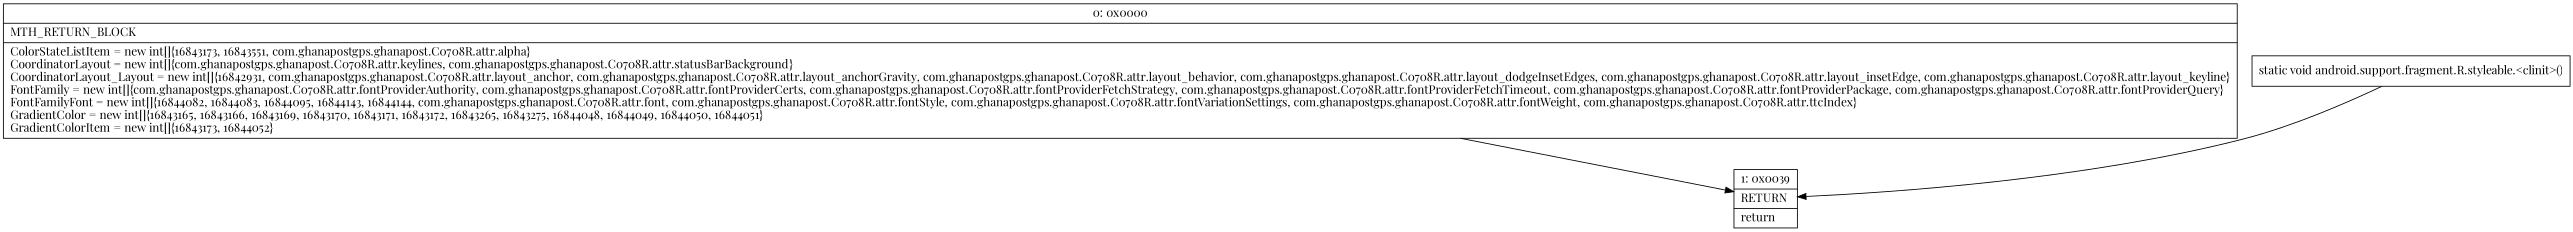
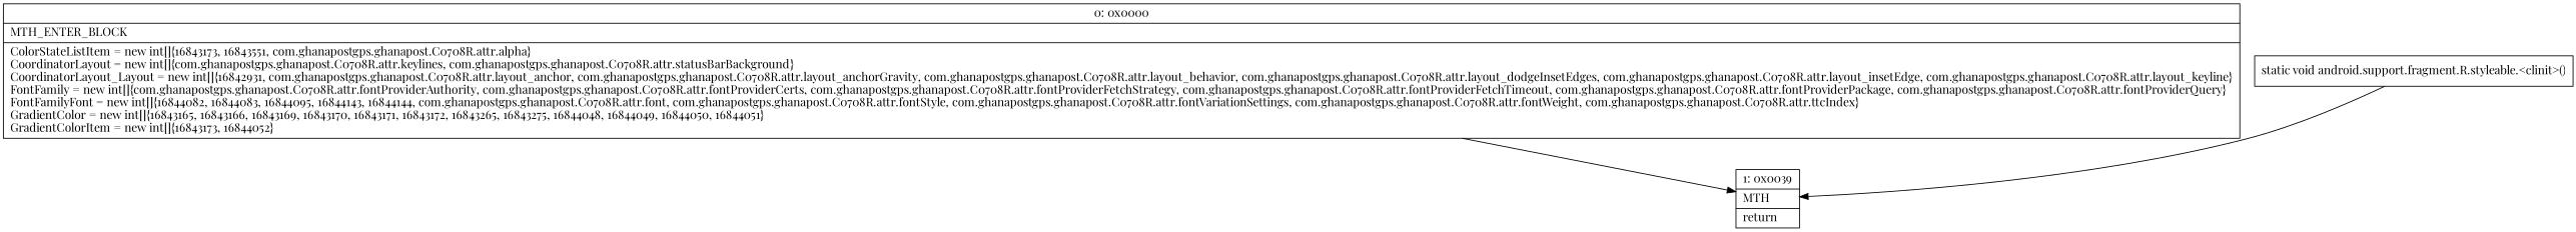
  digraph {
    fontname="Playfair Display"
    node [fontname="Playfair Display" shape=record]
    edge [fontname="Playfair Display"]
-   n1 [label="{0\:\ 0x0000|MTH_RETURN_BLOCK\l|ColorStateListItem = new int[]\{16843173, 16843551, com.ghanapostgps.ghanapost.C0708R.attr.alpha\}\lCoordinatorLayout = new int[]\{com.ghanapostgps.ghanapost.C0708R.attr.keylines, com.ghanapostgps.ghanapost.C0708R.attr.statusBarBackground\}\lCoordinatorLayout_Layout = new int[]\{16842931, com.ghanapostgps.ghanapost.C0708R.attr.layout_anchor, com.ghanapostgps.ghanapost.C0708R.attr.layout_anchorGravity, com.ghanapostgps.ghanapost.C0708R.attr.layout_behavior, com.ghanapostgps.ghanapost.C0708R.attr.layout_dodgeInsetEdges, com.ghanapostgps.ghanapost.C0708R.attr.layout_insetEdge, com.ghanapostgps.ghanapost.C0708R.attr.layout_keyline\}\lFontFamily = new int[]\{com.ghanapostgps.ghanapost.C0708R.attr.fontProviderAuthority, com.ghanapostgps.ghanapost.C0708R.attr.fontProviderCerts, com.ghanapostgps.ghanapost.C0708R.attr.fontProviderFetchStrategy, com.ghanapostgps.ghanapost.C0708R.attr.fontProviderFetchTimeout, com.ghanapostgps.ghanapost.C0708R.attr.fontProviderPackage, com.ghanapostgps.ghanapost.C0708R.attr.fontProviderQuery\}\lFontFamilyFont = new int[]\{16844082, 16844083, 16844095, 16844143, 16844144, com.ghanapostgps.ghanapost.C0708R.attr.font, com.ghanapostgps.ghanapost.C0708R.attr.fontStyle, com.ghanapostgps.ghanapost.C0708R.attr.fontVariationSettings, com.ghanapostgps.ghanapost.C0708R.attr.fontWeight, com.ghanapostgps.ghanapost.C0708R.attr.ttcIndex\}\lGradientColor = new int[]\{16843165, 16843166, 16843169, 16843170, 16843171, 16843172, 16843265, 16843275, 16844048, 16844049, 16844050, 16844051\}\lGradientColorItem = new int[]\{16843173, 16844052\}\l}"]
-   n2 [label="{1\:\ 0x0039|RETURN\l|return\l}"]
+   n1 [label="{0\:\ 0x0000|MTH_ENTER_BLOCK\l|ColorStateListItem = new int[]\{16843173, 16843551, com.ghanapostgps.ghanapost.C0708R.attr.alpha\}\lCoordinatorLayout = new int[]\{com.ghanapostgps.ghanapost.C0708R.attr.keylines, com.ghanapostgps.ghanapost.C0708R.attr.statusBarBackground\}\lCoordinatorLayout_Layout = new int[]\{16842931, com.ghanapostgps.ghanapost.C0708R.attr.layout_anchor, com.ghanapostgps.ghanapost.C0708R.attr.layout_anchorGravity, com.ghanapostgps.ghanapost.C0708R.attr.layout_behavior, com.ghanapostgps.ghanapost.C0708R.attr.layout_dodgeInsetEdges, com.ghanapostgps.ghanapost.C0708R.attr.layout_insetEdge, com.ghanapostgps.ghanapost.C0708R.attr.layout_keyline\}\lFontFamily = new int[]\{com.ghanapostgps.ghanapost.C0708R.attr.fontProviderAuthority, com.ghanapostgps.ghanapost.C0708R.attr.fontProviderCerts, com.ghanapostgps.ghanapost.C0708R.attr.fontProviderFetchStrategy, com.ghanapostgps.ghanapost.C0708R.attr.fontProviderFetchTimeout, com.ghanapostgps.ghanapost.C0708R.attr.fontProviderPackage, com.ghanapostgps.ghanapost.C0708R.attr.fontProviderQuery\}\lFontFamilyFont = new int[]\{16844082, 16844083, 16844095, 16844143, 16844144, com.ghanapostgps.ghanapost.C0708R.attr.font, com.ghanapostgps.ghanapost.C0708R.attr.fontStyle, com.ghanapostgps.ghanapost.C0708R.attr.fontVariationSettings, com.ghanapostgps.ghanapost.C0708R.attr.fontWeight, com.ghanapostgps.ghanapost.C0708R.attr.ttcIndex\}\lGradientColor = new int[]\{16843165, 16843166, 16843169, 16843170, 16843171, 16843172, 16843265, 16843275, 16844048, 16844049, 16844050, 16844051\}\lGradientColorItem = new int[]\{16843173, 16844052\}\l}"]
+   n2 [label="{1\:\ 0x0039|MTH\l|return\l}"]
    n3 [label="{static void android.support.fragment.R.styleable.\<clinit\>() }"]
    n1 -> n2
    n3 -> n2
  }
